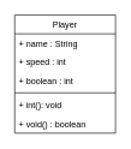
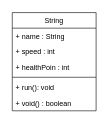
  <mxCell id="0" />
  <mxCell id="1" parent="0" />
- <mxCell id="2" value="Player" style="swimlane;fontStyle=0;childLayout=stackLayout;horizontal=1;startSize=26;fillColor=none;horizontalStack=0;resizeParent=1;resizeParentMax=0;resizeLast=0;collapsible=1;marginBottom=0;" vertex="1" parent="1"><mxGeometry x="20" y="20" width="140" height="164" as="geometry" /></mxCell>
+ <mxCell id="2" value="String" style="swimlane;fontStyle=0;childLayout=stackLayout;horizontal=1;startSize=26;fillColor=none;horizontalStack=0;resizeParent=1;resizeParentMax=0;resizeLast=0;collapsible=1;marginBottom=0;" vertex="1" parent="1"><mxGeometry x="20" y="20" width="140" height="164" as="geometry" /></mxCell>
  <mxCell id="3" value="+ name : String" style="text;strokeColor=none;fillColor=none;align=left;verticalAlign=top;spacingLeft=4;spacingRight=4;overflow=hidden;rotatable=0;points=[[0,0.5],[1,0.5]];portConstraint=eastwest;" vertex="1" parent="2"><mxGeometry y="26" width="140" height="26" as="geometry" /></mxCell>
  <mxCell id="4" value="+ speed : int" style="text;strokeColor=none;fillColor=none;align=left;verticalAlign=top;spacingLeft=4;spacingRight=4;overflow=hidden;rotatable=0;points=[[0,0.5],[1,0.5]];portConstraint=eastwest;" vertex="1" parent="2"><mxGeometry y="52" width="140" height="26" as="geometry" /></mxCell>
- <mxCell id="5" value="+ boolean : int" style="text;strokeColor=none;fillColor=none;align=left;verticalAlign=top;spacingLeft=4;spacingRight=4;overflow=hidden;rotatable=0;points=[[0,0.5],[1,0.5]];portConstraint=eastwest;" vertex="1" parent="2"><mxGeometry y="78" width="140" height="26" as="geometry" /></mxCell>
+ <mxCell id="5" value="+ healthPoin : int" style="text;strokeColor=none;fillColor=none;align=left;verticalAlign=top;spacingLeft=4;spacingRight=4;overflow=hidden;rotatable=0;points=[[0,0.5],[1,0.5]];portConstraint=eastwest;" vertex="1" parent="2"><mxGeometry y="78" width="140" height="26" as="geometry" /></mxCell>
  <mxCell id="6" value="" style="line;strokeWidth=1;fillColor=none;align=left;verticalAlign=middle;spacingTop=-1;spacingLeft=3;spacingRight=3;rotatable=0;labelPosition=right;points=[];portConstraint=eastwest;" vertex="1" parent="2"><mxGeometry y="104" width="140" height="8" as="geometry" /></mxCell>
- <mxCell id="7" value="+ int(): void" style="text;strokeColor=none;fillColor=none;align=left;verticalAlign=top;spacingLeft=4;spacingRight=4;overflow=hidden;rotatable=0;points=[[0,0.5],[1,0.5]];portConstraint=eastwest;" vertex="1" parent="2"><mxGeometry y="112" width="140" height="26" as="geometry" /></mxCell>
+ <mxCell id="7" value="+ run(): void" style="text;strokeColor=none;fillColor=none;align=left;verticalAlign=top;spacingLeft=4;spacingRight=4;overflow=hidden;rotatable=0;points=[[0,0.5],[1,0.5]];portConstraint=eastwest;" vertex="1" parent="2"><mxGeometry y="112" width="140" height="26" as="geometry" /></mxCell>
  <mxCell id="8" value="+ void() : boolean" style="text;strokeColor=none;fillColor=none;align=left;verticalAlign=top;spacingLeft=4;spacingRight=4;overflow=hidden;rotatable=0;points=[[0,0.5],[1,0.5]];portConstraint=eastwest;" vertex="1" parent="2"><mxGeometry y="138" width="140" height="26" as="geometry" /></mxCell>
